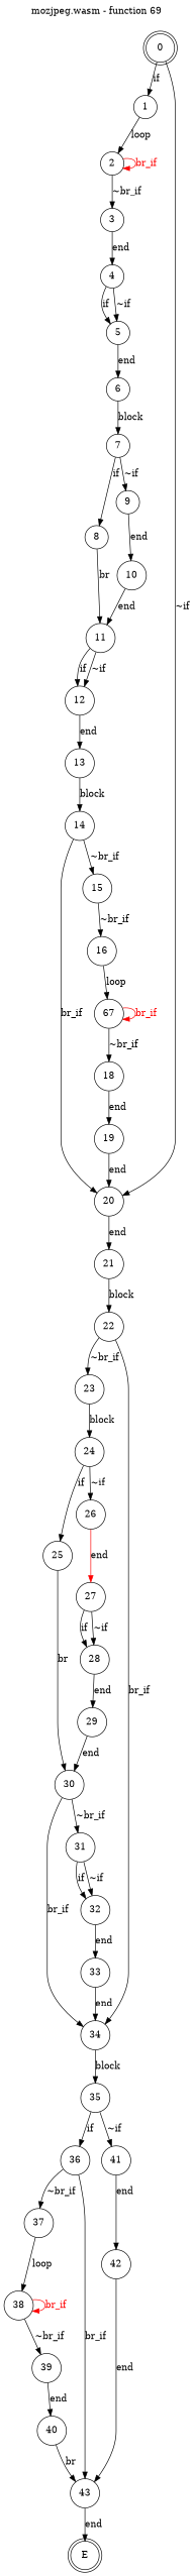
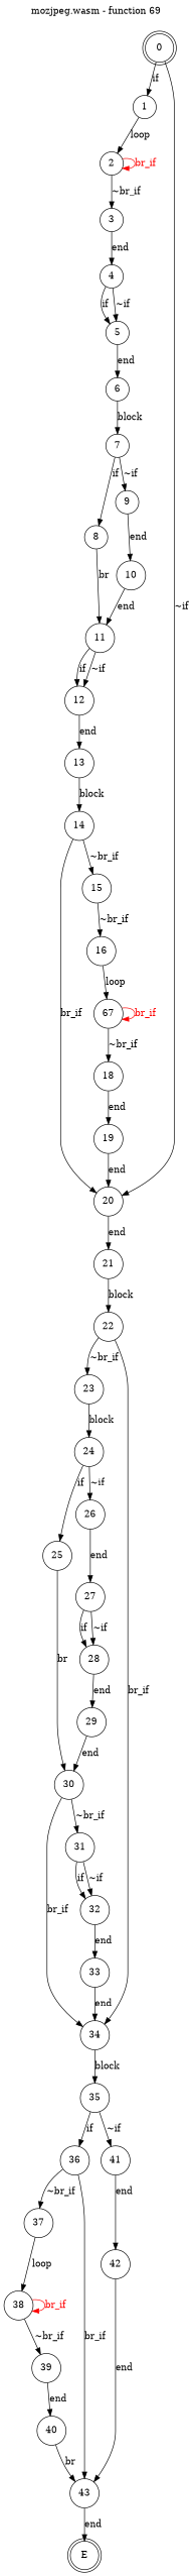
  digraph {
    label="mozjpeg.wasm - function 69"
    labelfontcolor=black
    labelfontname=Helvetica
    labelfontsize=16
    labelloc=t
    node [shape=circle]
    0 [shape=doublecircle]
    1
    20
    2
    21
    E [shape=doublecircle]
    3
    22
    4
    5
    6
    7
    8
    9
    11
    10
    12
    13
    14
    15
    16
    n22 [label=67]
    18
    19
    23
    34
    24
    35
    25
    26
    36
    41
    30
    27
    31
    28
    32
    29
    33
    37
    43
    42
    38
    39
    40
    0 -> 1 [label=if]
    0 -> 20 [label="~if"]
    1 -> 2 [label=loop]
    20 -> 21 [label=end]
    2 -> 2 [color=red fontcolor=red label=br_if]
    2 -> 3 [label="~br_if"]
    21 -> 22 [label=block]
    3 -> 4 [label=end]
    22 -> 23 [label="~br_if"]
    22 -> 34 [label=br_if]
    4 -> 5 [label=if]
    4 -> 5 [label="~if"]
    5 -> 6 [label=end]
    6 -> 7 [label=block]
    7 -> 8 [label=if]
    7 -> 9 [label="~if"]
    8 -> 11 [label=br]
    9 -> 10 [label=end]
    11 -> 12 [label=if]
    11 -> 12 [label="~if"]
    10 -> 11 [label=end]
    12 -> 13 [label=end]
    13 -> 14 [label=block]
    14 -> 20 [label=br_if]
    14 -> 15 [label="~br_if"]
    15 -> 16 [label="~br_if"]
    16 -> n22 [label=loop]
    n22 -> n22 [color=red fontcolor=red label=br_if]
    n22 -> 18 [label="~br_if"]
    18 -> 19 [label=end]
    19 -> 20 [label=end]
    23 -> 24 [label=block]
    34 -> 35 [label=block]
    24 -> 25 [label=if]
    24 -> 26 [label="~if"]
    35 -> 36 [label=if]
    35 -> 41 [label="~if"]
    25 -> 30 [label=br]
-   26 -> 27 [label=end color=red]
+   26 -> 27 [label=end]
    36 -> 37 [label="~br_if"]
    36 -> 43 [label=br_if]
    41 -> 42 [label=end]
    30 -> 34 [label=br_if]
    30 -> 31 [label="~br_if"]
    27 -> 28 [label=if]
    27 -> 28 [label="~if"]
    31 -> 32 [label=if]
    31 -> 32 [label="~if"]
    28 -> 29 [label=end]
    32 -> 33 [label=end]
    29 -> 30 [label=end]
    33 -> 34 [label=end]
    37 -> 38 [label=loop]
    43 -> E [label=end]
    42 -> 43 [label=end]
    38 -> 38 [color=red fontcolor=red label=br_if]
    38 -> 39 [label="~br_if"]
    39 -> 40 [label=end]
    40 -> 43 [label=br]
  }
